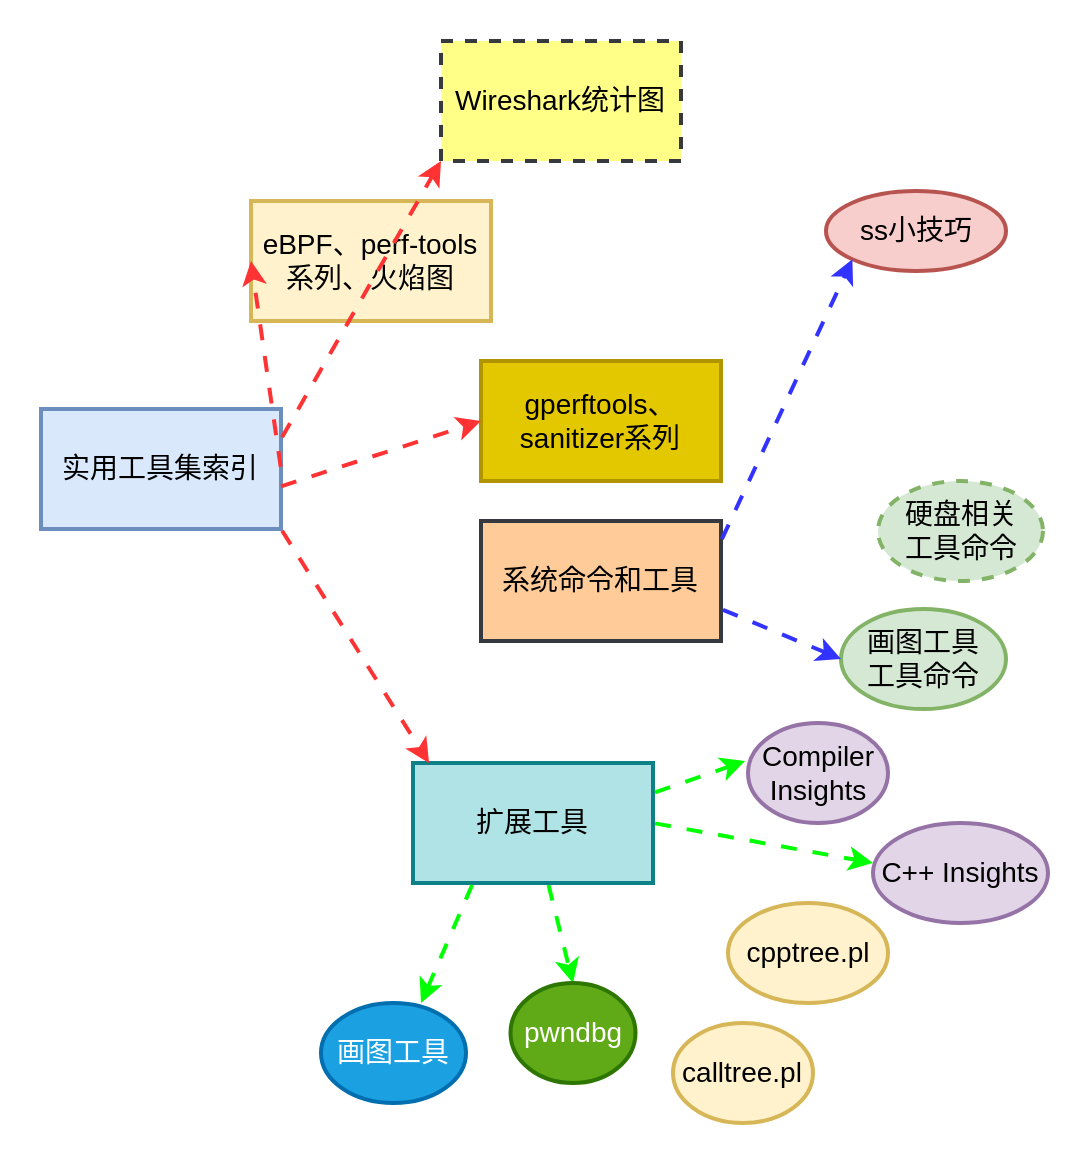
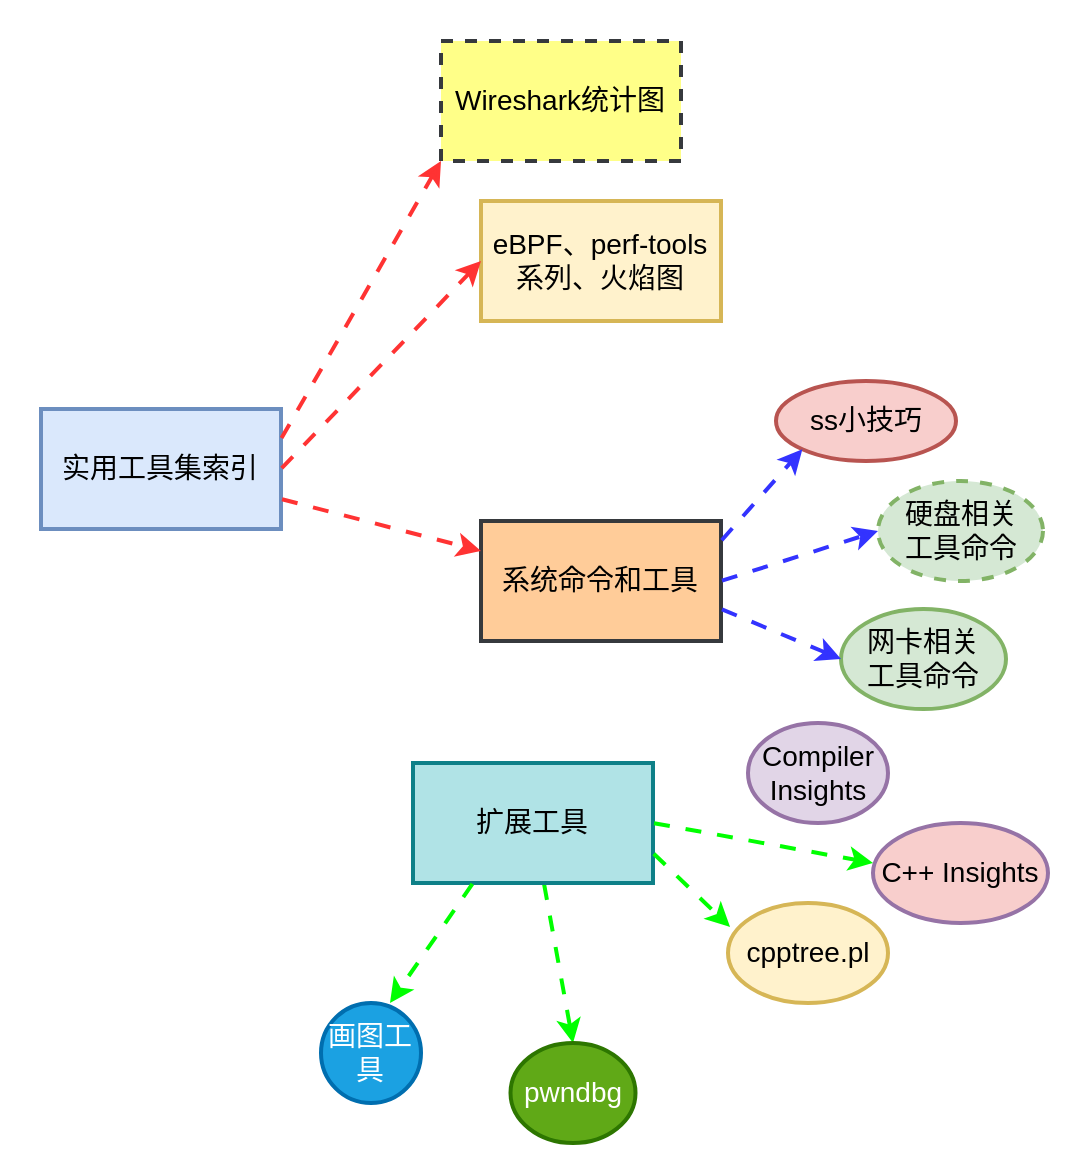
  <mxCell id="0" />
  <mxCell id="1" parent="0" />
  <mxCell id="2" value="实用工具集索引" style="whiteSpace=wrap;html=1;fillColor=#dae8fc;strokeColor=#6c8ebf;strokeWidth=2;fontSize=14;" parent="1" vertex="1"><mxGeometry x="20" y="204" width="120" height="60" as="geometry" /></mxCell>
  <mxCell id="3" value="Wireshark统计图" style="whiteSpace=wrap;html=1;strokeColor=#36393d;strokeWidth=2;align=center;verticalAlign=middle;fontFamily=Helvetica;fontSize=14;fillColor=#ffff88;dashed=1;" parent="1" vertex="1"><mxGeometry x="220" y="20" width="120" height="60" as="geometry" /></mxCell>
- <mxCell id="4" value="eBPF、perf-tools系列、火焰图" style="whiteSpace=wrap;html=1;strokeColor=#d6b656;strokeWidth=2;align=center;verticalAlign=middle;fontFamily=Helvetica;fontSize=14;fillColor=#fff2cc;" parent="1" vertex="1"><mxGeometry x="125" y="100" width="120" height="60" as="geometry" /></mxCell>
+ <mxCell id="4" value="eBPF、perf-tools系列、火焰图" style="whiteSpace=wrap;html=1;strokeColor=#d6b656;strokeWidth=2;align=center;verticalAlign=middle;fontFamily=Helvetica;fontSize=14;fillColor=#fff2cc;" parent="1" vertex="1"><mxGeometry x="240" y="100" width="120" height="60" as="geometry" /></mxCell>
  <mxCell id="5" value="系统命令和工具" style="whiteSpace=wrap;html=1;strokeColor=#36393d;strokeWidth=2;align=center;verticalAlign=middle;fontFamily=Helvetica;fontSize=14;fillColor=#ffcc99;" parent="1" vertex="1"><mxGeometry x="240" y="260" width="120" height="60" as="geometry" /></mxCell>
  <mxCell id="6" style="edgeStyle=none;shape=connector;rounded=0;orthogonalLoop=1;jettySize=auto;html=1;entryX=0.5;entryY=0;entryDx=0;entryDy=0;strokeColor=#00FF00;strokeWidth=2;align=center;verticalAlign=middle;fontFamily=Helvetica;fontSize=14;fontColor=default;labelBackgroundColor=none;endArrow=classic;flowAnimation=1;" parent="1" source="7" target="14" edge="1"><mxGeometry relative="1" as="geometry" /></mxCell>
  <mxCell id="7" value="扩展工具" style="whiteSpace=wrap;html=1;strokeColor=#0e8088;strokeWidth=2;align=center;verticalAlign=middle;fontFamily=Helvetica;fontSize=14;fillColor=#b0e3e6;" parent="1" vertex="1"><mxGeometry x="206" y="381" width="120" height="60" as="geometry" /></mxCell>
  <mxCell id="8" value="" style="edgeStyle=none;orthogonalLoop=1;jettySize=auto;html=1;rounded=0;fontFamily=Helvetica;fontSize=14;fontColor=default;exitX=1;exitY=0.25;exitDx=0;exitDy=0;entryX=0;entryY=1;entryDx=0;entryDy=0;strokeWidth=2;strokeColor=#FF3333;flowAnimation=1;" parent="1" source="2" target="3" edge="1"><mxGeometry width="80" relative="1" as="geometry"><mxPoint x="180" y="194" as="sourcePoint" /><mxPoint x="260" y="194" as="targetPoint" /><Array as="points" /></mxGeometry></mxCell>
  <mxCell id="9" value="" style="edgeStyle=none;orthogonalLoop=1;jettySize=auto;html=1;rounded=0;strokeColor=#FF3333;strokeWidth=2;align=center;verticalAlign=middle;fontFamily=Helvetica;fontSize=14;fontColor=default;labelBackgroundColor=default;endArrow=classic;flowAnimation=1;exitX=1;exitY=0.5;exitDx=0;exitDy=0;entryX=0;entryY=0.5;entryDx=0;entryDy=0;" parent="1" source="2" target="4" edge="1"><mxGeometry width="80" relative="1" as="geometry"><mxPoint x="170" y="204" as="sourcePoint" /><mxPoint x="250" y="204" as="targetPoint" /><Array as="points" /></mxGeometry></mxCell>
- <mxCell id="11" value="" style="edgeStyle=none;orthogonalLoop=1;jettySize=auto;html=1;rounded=0;strokeColor=#FF3333;strokeWidth=2;align=center;verticalAlign=middle;fontFamily=Helvetica;fontSize=14;fontColor=default;labelBackgroundColor=default;endArrow=classic;flowAnimation=1;exitX=1;exitY=1;exitDx=0;exitDy=0;entryX=0.067;entryY=0;entryDx=0;entryDy=0;entryPerimeter=0;" parent="1" source="2" target="7" edge="1"><mxGeometry width="80" relative="1" as="geometry"><mxPoint x="180" y="274" as="sourcePoint" /><mxPoint x="260" y="274" as="targetPoint" /><Array as="points" /></mxGeometry></mxCell>
- <mxCell id="12" value="gperftools、sanitizer系列" style="whiteSpace=wrap;html=1;strokeColor=#B09500;strokeWidth=2;align=center;verticalAlign=middle;fontFamily=Helvetica;fontSize=14;labelBackgroundColor=none;fillColor=#e3c800;fontColor=#000000;" parent="1" vertex="1"><mxGeometry x="240" y="180" width="120" height="60" as="geometry" /></mxCell>
- <mxCell id="13" value="" style="edgeStyle=none;orthogonalLoop=1;jettySize=auto;html=1;rounded=0;strokeColor=#FF3333;strokeWidth=2;align=center;verticalAlign=middle;fontFamily=Helvetica;fontSize=14;fontColor=default;labelBackgroundColor=none;endArrow=classic;flowAnimation=1;exitX=0.992;exitY=0.65;exitDx=0;exitDy=0;exitPerimeter=0;entryX=0;entryY=0.5;entryDx=0;entryDy=0;" parent="1" source="2" target="12" edge="1"><mxGeometry width="80" relative="1" as="geometry"><mxPoint x="160" y="224" as="sourcePoint" /><mxPoint x="240" y="224" as="targetPoint" /><Array as="points" /></mxGeometry></mxCell>
- <mxCell id="14" value="pwndbg" style="ellipse;whiteSpace=wrap;html=1;strokeColor=#2D7600;strokeWidth=2;align=center;verticalAlign=middle;fontFamily=Helvetica;fontSize=14;fontColor=#ffffff;labelBackgroundColor=none;fillColor=#60a917;" parent="1" vertex="1"><mxGeometry x="254.75" y="491" width="62.5" height="50" as="geometry" /></mxCell>
- <mxCell id="15" value="ss小技巧" style="ellipse;whiteSpace=wrap;html=1;strokeColor=#b85450;strokeWidth=2;align=center;verticalAlign=middle;fontFamily=Helvetica;fontSize=14;labelBackgroundColor=none;fillColor=#f8cecc;" parent="1" vertex="1"><mxGeometry x="412.5" y="95" width="90" height="40" as="geometry" /></mxCell>
+ <mxCell id="10" value="" style="edgeStyle=none;orthogonalLoop=1;jettySize=auto;html=1;rounded=0;strokeColor=#FF3333;strokeWidth=2;align=center;verticalAlign=middle;fontFamily=Helvetica;fontSize=14;fontColor=default;labelBackgroundColor=default;endArrow=classic;flowAnimation=1;exitX=1;exitY=0.75;exitDx=0;exitDy=0;entryX=0;entryY=0.25;entryDx=0;entryDy=0;" parent="1" source="2" target="5" edge="1"><mxGeometry width="80" relative="1" as="geometry"><mxPoint x="180" y="244" as="sourcePoint" /><mxPoint x="260" y="244" as="targetPoint" /><Array as="points" /></mxGeometry></mxCell>
+ <mxCell id="14" value="pwndbg" style="ellipse;whiteSpace=wrap;html=1;strokeColor=#2D7600;strokeWidth=2;align=center;verticalAlign=middle;fontFamily=Helvetica;fontSize=14;fontColor=#ffffff;labelBackgroundColor=none;fillColor=#60a917;" parent="1" vertex="1"><mxGeometry x="254.75" y="521" width="62.5" height="50" as="geometry" /></mxCell>
+ <mxCell id="15" value="ss小技巧" style="ellipse;whiteSpace=wrap;html=1;strokeColor=#b85450;strokeWidth=2;align=center;verticalAlign=middle;fontFamily=Helvetica;fontSize=14;labelBackgroundColor=none;fillColor=#f8cecc;" parent="1" vertex="1"><mxGeometry x="387.5" y="190" width="90" height="40" as="geometry" /></mxCell>
  <mxCell id="16" value="硬盘相关&lt;div&gt;工具命令&lt;/div&gt;" style="ellipse;whiteSpace=wrap;html=1;strokeWidth=2;align=center;verticalAlign=middle;fontFamily=Helvetica;fontSize=14;labelBackgroundColor=none;fillColor=#d5e8d4;strokeColor=#82b366;dashed=1;" parent="1" vertex="1"><mxGeometry x="438.5" y="240" width="82.5" height="50" as="geometry" /></mxCell>
  <mxCell id="17" value="Compiler Insights" style="ellipse;whiteSpace=wrap;html=1;strokeColor=#9673a6;strokeWidth=2;align=center;verticalAlign=middle;fontFamily=Helvetica;fontSize=14;labelBackgroundColor=none;fillColor=#e1d5e7;" parent="1" vertex="1"><mxGeometry x="373.5" y="361" width="70" height="50" as="geometry" /></mxCell>
- <mxCell id="18" value="C++ Insights" style="ellipse;whiteSpace=wrap;html=1;strokeColor=#9673a6;strokeWidth=2;align=center;verticalAlign=middle;fontFamily=Helvetica;fontSize=14;labelBackgroundColor=none;fillColor=#e1d5e7;" parent="1" vertex="1"><mxGeometry x="436" y="411" width="87.5" height="50" as="geometry" /></mxCell>
- <mxCell id="19" value="calltree.pl" style="ellipse;whiteSpace=wrap;html=1;strokeColor=#d6b656;strokeWidth=2;align=center;verticalAlign=middle;fontFamily=Helvetica;fontSize=14;labelBackgroundColor=none;fillColor=#fff2cc;" parent="1" vertex="1"><mxGeometry x="336" y="511" width="70" height="50" as="geometry" /></mxCell>
+ <mxCell id="18" value="C++ Insights" style="ellipse;whiteSpace=wrap;html=1;strokeColor=#9673a6;strokeWidth=2;align=center;verticalAlign=middle;fontFamily=Helvetica;fontSize=14;labelBackgroundColor=none;fillColor=#f8cecc;" parent="1" vertex="1"><mxGeometry x="436" y="411" width="87.5" height="50" as="geometry" /></mxCell>
  <mxCell id="20" value="cpptree.pl" style="ellipse;whiteSpace=wrap;html=1;strokeColor=#d6b656;strokeWidth=2;align=center;verticalAlign=middle;fontFamily=Helvetica;fontSize=14;labelBackgroundColor=none;fillColor=#fff2cc;" parent="1" vertex="1"><mxGeometry x="363.5" y="451" width="80" height="50" as="geometry" /></mxCell>
  <mxCell id="21" value="" style="edgeStyle=none;orthogonalLoop=1;jettySize=auto;html=1;rounded=0;strokeColor=#3333FF;strokeWidth=2;align=center;verticalAlign=middle;fontFamily=Helvetica;fontSize=14;fontColor=default;labelBackgroundColor=none;endArrow=classic;flowAnimation=1;entryX=0;entryY=1;entryDx=0;entryDy=0;fillColor=#6a00ff;" parent="1" target="15" edge="1"><mxGeometry width="80" relative="1" as="geometry"><mxPoint x="360" y="270" as="sourcePoint" /><mxPoint x="440" y="270" as="targetPoint" /><Array as="points" /></mxGeometry></mxCell>
- <mxCell id="23" value="" style="edgeStyle=none;orthogonalLoop=1;jettySize=auto;html=1;rounded=0;strokeColor=#00FF00;strokeWidth=2;align=center;verticalAlign=middle;fontFamily=Helvetica;fontSize=14;fontColor=default;labelBackgroundColor=none;endArrow=classic;flowAnimation=1;exitX=1;exitY=0.25;exitDx=0;exitDy=0;entryX=-0.021;entryY=0.38;entryDx=0;entryDy=0;entryPerimeter=0;" parent="1" source="7" target="17" edge="1"><mxGeometry width="80" relative="1" as="geometry"><mxPoint x="336" y="391" as="sourcePoint" /><mxPoint x="416" y="391" as="targetPoint" /><Array as="points" /></mxGeometry></mxCell>
+ <mxCell id="22" value="" style="edgeStyle=none;orthogonalLoop=1;jettySize=auto;html=1;rounded=0;strokeColor=#3333FF;strokeWidth=2;align=center;verticalAlign=middle;fontFamily=Helvetica;fontSize=14;fontColor=default;labelBackgroundColor=none;endArrow=classic;flowAnimation=1;exitX=1;exitY=0.5;exitDx=0;exitDy=0;entryX=0;entryY=0.5;entryDx=0;entryDy=0;" parent="1" source="5" target="16" edge="1"><mxGeometry width="80" relative="1" as="geometry"><mxPoint x="380" y="290" as="sourcePoint" /><mxPoint x="460" y="290" as="targetPoint" /><Array as="points" /></mxGeometry></mxCell>
  <mxCell id="24" value="" style="edgeStyle=none;orthogonalLoop=1;jettySize=auto;html=1;rounded=0;strokeColor=#00FF00;strokeWidth=2;align=center;verticalAlign=middle;fontFamily=Helvetica;fontSize=14;fontColor=default;labelBackgroundColor=none;endArrow=classic;flowAnimation=1;exitX=1;exitY=0.5;exitDx=0;exitDy=0;" parent="1" source="7" edge="1"><mxGeometry width="80" relative="1" as="geometry"><mxPoint x="366" y="431" as="sourcePoint" /><mxPoint x="436" y="431" as="targetPoint" /><Array as="points" /></mxGeometry></mxCell>
- <mxCell id="26" value="画图工具&lt;div&gt;工具命令&lt;/div&gt;" style="ellipse;whiteSpace=wrap;html=1;strokeWidth=2;align=center;verticalAlign=middle;fontFamily=Helvetica;fontSize=14;labelBackgroundColor=none;fillColor=#d5e8d4;strokeColor=#82b366;" vertex="1" parent="1"><mxGeometry x="420" y="304" width="82.5" height="50" as="geometry" /></mxCell>
+ <mxCell id="25" value="" style="edgeStyle=none;orthogonalLoop=1;jettySize=auto;html=1;rounded=0;strokeColor=#00FF00;strokeWidth=2;align=center;verticalAlign=middle;fontFamily=Helvetica;fontSize=14;fontColor=default;labelBackgroundColor=none;endArrow=classic;flowAnimation=1;exitX=1;exitY=0.75;exitDx=0;exitDy=0;entryX=0.013;entryY=0.24;entryDx=0;entryDy=0;entryPerimeter=0;" parent="1" source="7" target="20" edge="1"><mxGeometry width="80" relative="1" as="geometry"><mxPoint x="336" y="431" as="sourcePoint" /><mxPoint x="416" y="431" as="targetPoint" /><Array as="points" /></mxGeometry></mxCell>
+ <mxCell id="26" value="网卡相关&lt;div&gt;工具命令&lt;/div&gt;" style="ellipse;whiteSpace=wrap;html=1;strokeWidth=2;align=center;verticalAlign=middle;fontFamily=Helvetica;fontSize=14;labelBackgroundColor=none;fillColor=#d5e8d4;strokeColor=#82b366;" vertex="1" parent="1"><mxGeometry x="420" y="304" width="82.5" height="50" as="geometry" /></mxCell>
  <mxCell id="27" value="" style="edgeStyle=none;orthogonalLoop=1;jettySize=auto;html=1;rounded=0;strokeColor=#3333FF;strokeWidth=2;align=center;verticalAlign=middle;fontFamily=Helvetica;fontSize=14;fontColor=default;labelBackgroundColor=none;endArrow=classic;flowAnimation=1;exitX=1;exitY=0.733;exitDx=0;exitDy=0;entryX=0;entryY=0.5;entryDx=0;entryDy=0;exitPerimeter=0;" edge="1" parent="1" source="5" target="26"><mxGeometry width="80" relative="1" as="geometry"><mxPoint x="370" y="300" as="sourcePoint" /><mxPoint x="449" y="275" as="targetPoint" /><Array as="points" /></mxGeometry></mxCell>
- <mxCell id="28" value="画图工具" style="ellipse;whiteSpace=wrap;html=1;strokeColor=#006EAF;strokeWidth=2;align=center;verticalAlign=middle;fontFamily=Helvetica;fontSize=14;labelBackgroundColor=none;fillColor=#1ba1e2;fontColor=#ffffff;" vertex="1" parent="1"><mxGeometry x="160" y="501" width="72.5" height="50" as="geometry" /></mxCell>
+ <mxCell id="28" value="画图工具" style="ellipse;whiteSpace=wrap;html=1;strokeColor=#006EAF;strokeWidth=2;align=center;verticalAlign=middle;fontFamily=Helvetica;fontSize=14;labelBackgroundColor=none;fillColor=#1ba1e2;fontColor=#ffffff;" vertex="1" parent="1"><mxGeometry x="160" y="501" width="50" height="50" as="geometry" /></mxCell>
  <mxCell id="29" style="edgeStyle=none;shape=connector;rounded=0;orthogonalLoop=1;jettySize=auto;html=1;entryX=0.69;entryY=0;entryDx=0;entryDy=0;strokeColor=#00FF00;strokeWidth=2;align=center;verticalAlign=middle;fontFamily=Helvetica;fontSize=14;fontColor=default;labelBackgroundColor=none;endArrow=classic;flowAnimation=1;exitX=0.25;exitY=1;exitDx=0;exitDy=0;entryPerimeter=0;" edge="1" parent="1" source="7" target="28"><mxGeometry relative="1" as="geometry"><mxPoint x="284" y="451" as="sourcePoint" /><mxPoint x="296" y="501" as="targetPoint" /></mxGeometry></mxCell>
